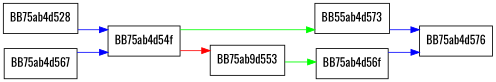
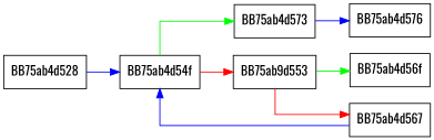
  digraph {
    fontname=Oswald
    rankdir=LR
    splines=ortho
    node [fontname=Oswald shape=box]
    edge [color=blue fontname=Oswald]
    BB75ab4d528
    BB75ab4d54f
-   BB75ab4d573 [label=BB55ab4d573]
+   BB75ab4d573
    n4 [label=BB75ab9d553]
    BB75ab4d576
    BB75ab4d56f
    BB75ab4d567
    BB75ab4d528 -> BB75ab4d54f
    BB75ab4d54f -> BB75ab4d573 [color=green]
    BB75ab4d54f -> n4 [color=red]
    BB75ab4d573 -> BB75ab4d576
    n4 -> BB75ab4d56f [color=green]
-   BB75ab4d56f -> BB75ab4d576
+   n4 -> BB75ab4d567 [color=red]
    BB75ab4d567 -> BB75ab4d54f
  }
